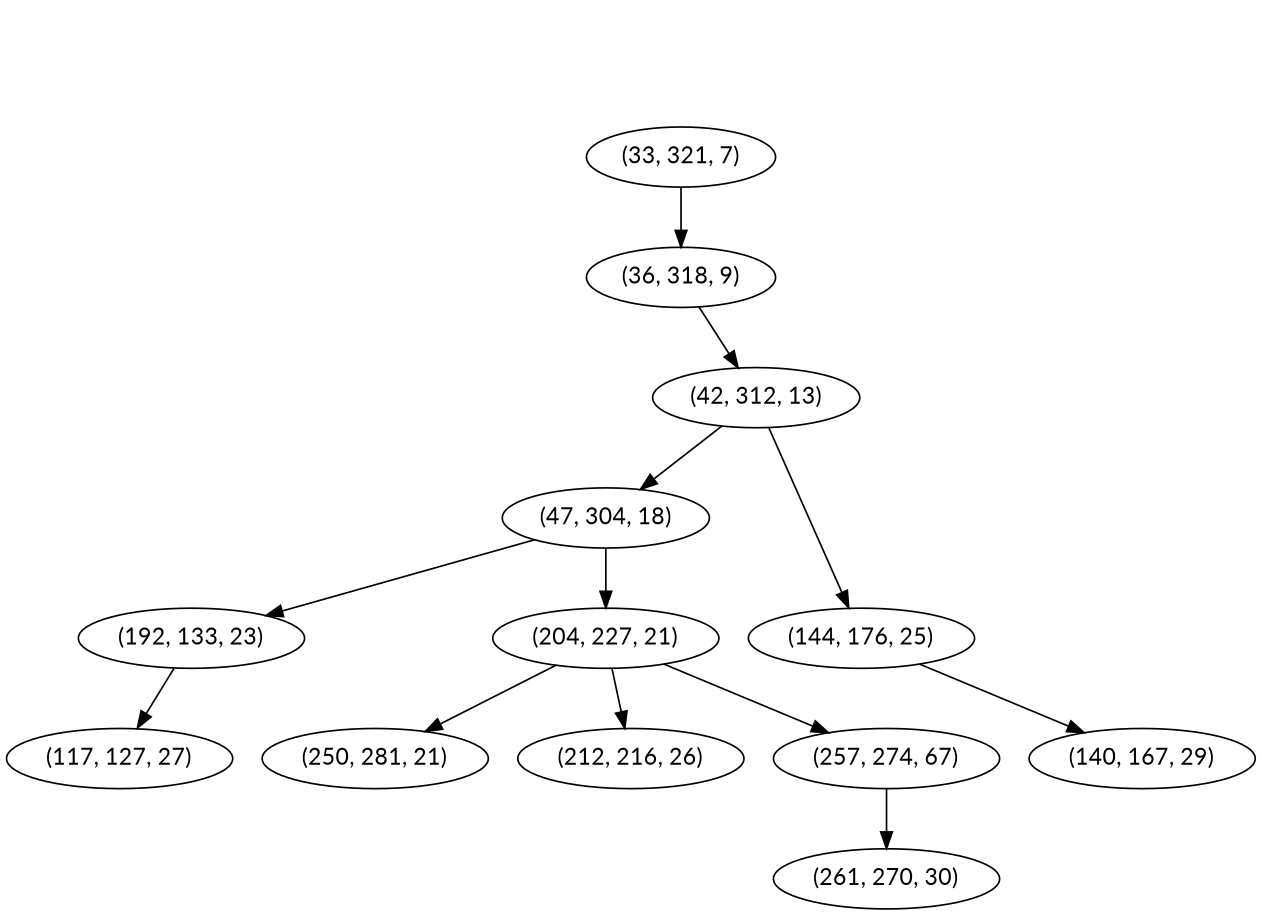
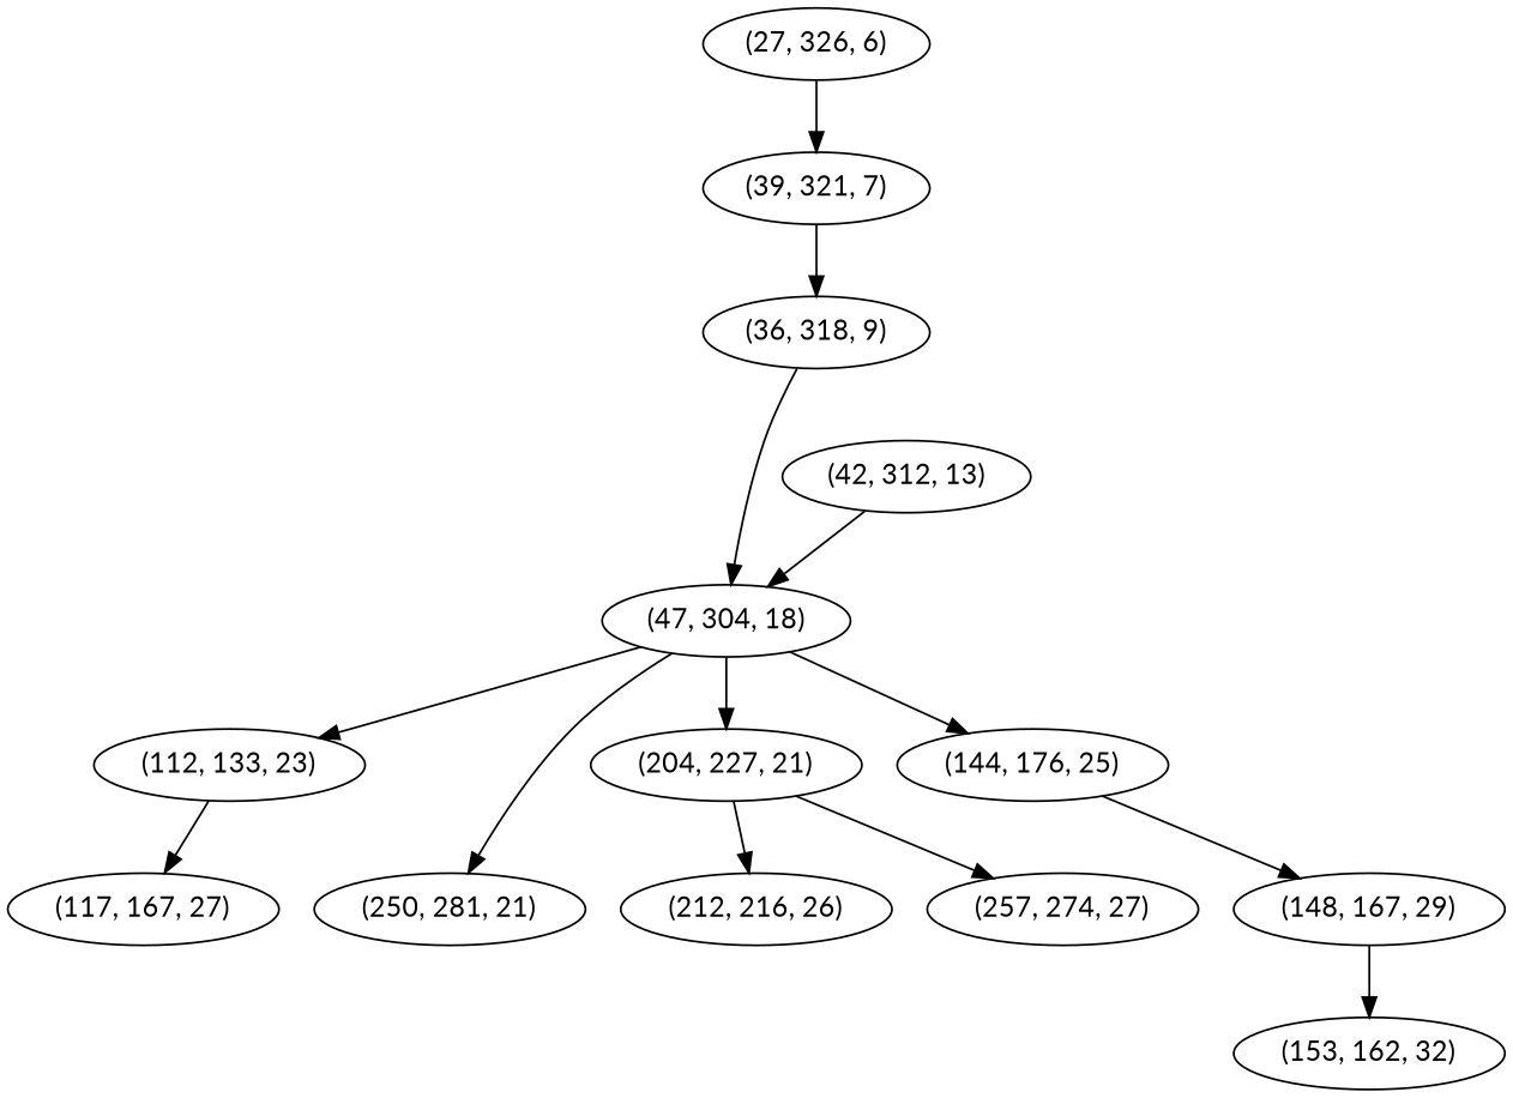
  digraph {
    fontname=Lato
    node [fontname=Lato]
    edge [fontname=Lato]
-   "(33, 321, 7)"
+   "(27, 326, 6)"
+   "(33, 321, 7)" [label="(39, 321, 7)"]
    "(36, 318, 9)"
    "(42, 312, 13)"
    "(47, 304, 18)"
-   "(112, 133, 23)" [label="(192, 133, 23)"]
+   "(112, 133, 23)"
    "(144, 176, 25)"
    "(204, 227, 21)"
    "(250, 281, 21)"
-   "(117, 127, 27)"
-   "(148, 167, 29)" [label="(140, 167, 29)"]
+   "(117, 127, 27)" [label="(117, 167, 27)"]
+   "(148, 167, 29)"
    n12 [label="(212, 216, 26)"]
-   "(257, 274, 27)" [label="(257, 274, 67)"]
-   "(261, 270, 30)"
+   "(257, 274, 27)"
+   "(153, 162, 32)"
+   "(27, 326, 6)" -> "(33, 321, 7)"
    "(33, 321, 7)" -> "(36, 318, 9)"
-   "(36, 318, 9)" -> "(42, 312, 13)"
+   "(36, 318, 9)" -> "(47, 304, 18)"
    "(42, 312, 13)" -> "(47, 304, 18)"
    "(47, 304, 18)" -> "(112, 133, 23)"
-   "(42, 312, 13)" -> "(144, 176, 25)"
+   "(47, 304, 18)" -> "(144, 176, 25)"
    "(47, 304, 18)" -> "(204, 227, 21)"
-   "(204, 227, 21)" -> "(250, 281, 21)"
+   "(47, 304, 18)" -> "(250, 281, 21)"
    "(112, 133, 23)" -> "(117, 127, 27)"
    "(144, 176, 25)" -> "(148, 167, 29)"
    "(204, 227, 21)" -> n12
    "(204, 227, 21)" -> "(257, 274, 27)"
-   "(257, 274, 27)" -> "(261, 270, 30)"
+   "(148, 167, 29)" -> "(153, 162, 32)"
  }
